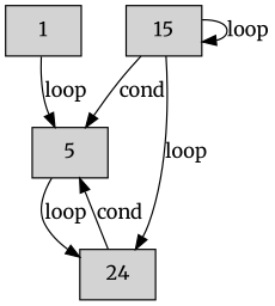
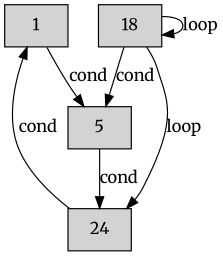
  digraph {
    fontname=Merriweather
    node [fontname=Merriweather shape=box style=filled]
    edge [fontname=Merriweather]
    n1 [label=1]
    n2 [label=5]
    n3 [label=24]
-   n4 [label=15]
-   n1 -> n2 [label=loop]
-   n2 -> n3 [label=loop]
-   n3 -> n2 [label=cond]
+   n4 [label=18]
+   n1 -> n2 [label=cond]
+   n2 -> n3 [label=cond]
+   n3 -> n1 [label=cond]
    n4 -> n2 [label=cond]
    n4 -> n3 [label=loop]
    n4 -> n4 [label=loop]
  }
